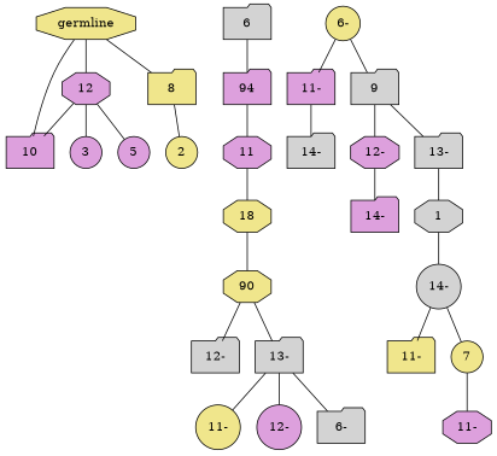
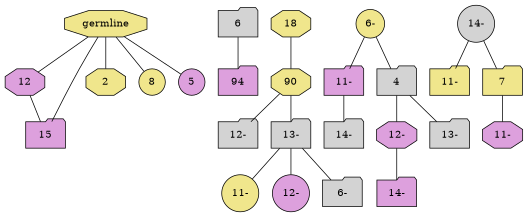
  graph {
    node [fillcolor=plum shape=folder style=filled]
    n1 [fillcolor=khaki label=germline shape=octagon]
    n2 [label=12 shape=octagon]
-   n3 [label=10]
-   n4 [fillcolor=khaki label=2 shape=circle]
-   n5 [fillcolor=khaki label=8]
-   n6 [label=3 shape=circle]
+   n3 [label=15]
+   n4 [fillcolor=khaki label=2 shape=octagon]
+   n5 [fillcolor=khaki label=8 shape=circle]
    n7 [label=5 shape=circle]
    n8 [fillcolor=lightgrey label=6]
    n9 [label=94]
-   n10 [label=11 shape=octagon]
    n11 [fillcolor=khaki label=18 shape=octagon]
    n12 [fillcolor=khaki label=90 shape=octagon]
    n13 [fillcolor=lightgrey label="12-"]
    n14 [fillcolor=lightgrey label="13-"]
    n15 [fillcolor=khaki label="11-" shape=circle]
    n16 [label="12-" shape=circle]
    n17 [fillcolor=lightgrey label="6-"]
    n18 [fillcolor=khaki label="6-" shape=circle]
    n19 [label="11-"]
-   n20 [fillcolor=lightgrey label=9]
+   n20 [fillcolor=lightgrey label=4]
    n21 [fillcolor=lightgrey label="14-"]
    n22 [label="12-" shape=octagon]
    n23 [fillcolor=lightgrey label="13-"]
    n24 [label="14-"]
-   n25 [fillcolor=lightgrey label=1 shape=octagon]
    n26 [fillcolor=lightgrey label="14-" shape=circle]
    n27 [fillcolor=khaki label="11-"]
-   n28 [fillcolor=khaki label=7 shape=circle]
+   n28 [fillcolor=khaki label=7]
    n29 [label="11-" shape=octagon]
    n1 -- n2
    n1 -- n3
-   n5 -- n4
+   n1 -- n4
    n1 -- n5
    n2 -- n3
-   n2 -- n6
-   n2 -- n7
+   n1 -- n7
    n8 -- n9
-   n9 -- n10
-   n10 -- n11
    n11 -- n12
    n12 -- n13
    n12 -- n14
    n14 -- n15
    n14 -- n16
    n14 -- n17
    n18 -- n19
    n18 -- n20
    n19 -- n21
    n20 -- n22
    n20 -- n23
    n22 -- n24
-   n23 -- n25
-   n25 -- n26
    n26 -- n27
    n26 -- n28
    n28 -- n29
  }
